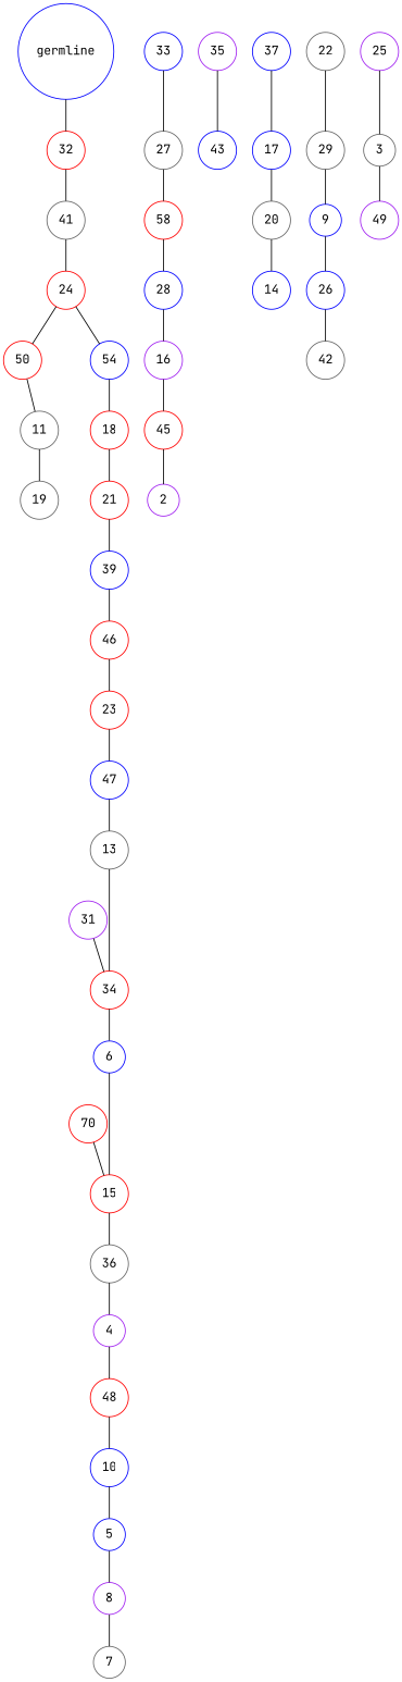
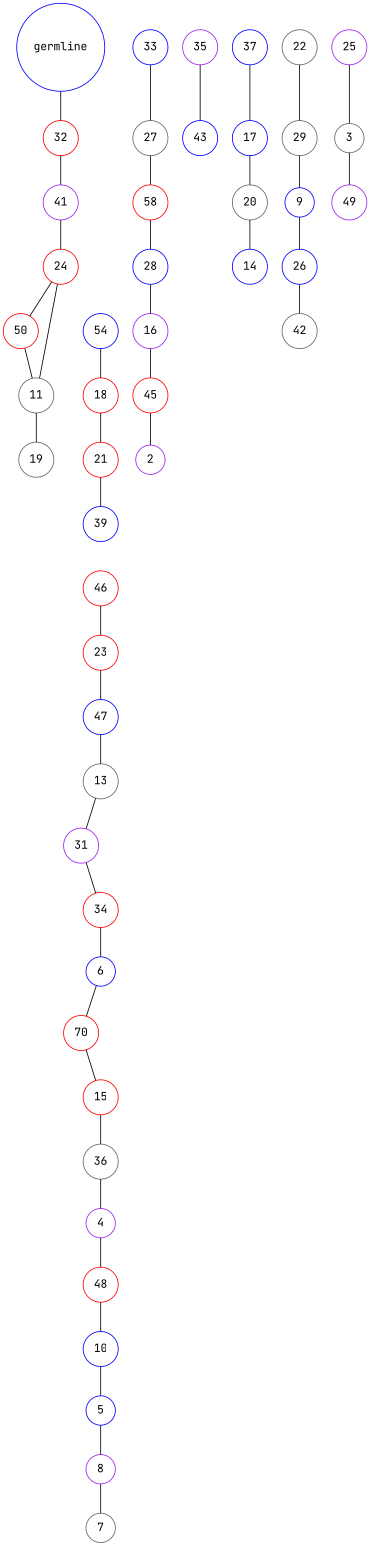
  graph {
    fontname="JetBrains Mono"
    rankdir=UD
    splines=line
    node [color=blue fontname="JetBrains Mono" shape=circle]
    edge [fontname="JetBrains Mono"]
    n1 [label=germline]
    n2 [color=red label=32]
-   n3 [color=gray40 label=41]
+   n3 [color=purple label=41]
    n4 [color=red label=24]
    n5 [color=red label=50]
    n6 [label=54]
    n7 [color=gray40 label=11]
    n8 [color=red label=18]
    n9 [color=gray40 label=19]
    n10 [label=33]
    n11 [color=gray40 label=27]
    n12 [color=red label=58]
    n13 [label=28]
    n14 [color=purple label=16]
    n15 [color=red label=45]
    n16 [color=purple label=2]
    n17 [color=purple label=35]
    n18 [label=43]
    n19 [label=37]
    n20 [label=17]
    n21 [color=gray40 label=22]
    n22 [color=gray40 label=29]
    n23 [label=9]
    n24 [label=26]
    n25 [color=gray40 label=42]
    n26 [color=purple label=25]
    n27 [color=gray40 label=3]
    n28 [color=purple label=49]
    n29 [color=gray40 label=20]
    n30 [label=14]
    n31 [color=red label=21]
    n32 [label=39]
    n33 [color=red label=46]
    n34 [color=red label=23]
    n35 [label=47]
    n36 [color=gray40 label=13]
    n37 [color=purple label=31]
    n38 [color=red label=34]
    n39 [label=6]
    n40 [color=red label=70]
    n41 [color=red label=15]
    n42 [color=gray40 label=36]
    n43 [color=purple label=4]
    n44 [color=red label=48]
    n45 [label=10]
    n46 [label=5]
    n47 [color=purple label=8]
    n48 [color=gray40 label=7]
    n1 -- n2
    n2 -- n3
    n3 -- n4
    n4 -- n5
-   n4 -- n6
+   n4 -- n7
    n5 -- n7
    n6 -- n8
    n7 -- n9
    n8 -- n31
    n10 -- n11
    n11 -- n12
    n12 -- n13
    n13 -- n14
    n14 -- n15
    n15 -- n16
    n17 -- n18
    n19 -- n20
    n20 -- n29
    n21 -- n22
    n22 -- n23
    n23 -- n24
    n24 -- n25
    n26 -- n27
    n27 -- n28
    n29 -- n30
    n31 -- n32
-   n32 -- n33
    n33 -- n34
    n34 -- n35
    n35 -- n36
-   n36 -- n38
+   n36 -- n37
    n37 -- n38
    n38 -- n39
-   n39 -- n41
+   n39 -- n40
    n40 -- n41
    n41 -- n42
    n42 -- n43
    n43 -- n44
    n44 -- n45
    n45 -- n46
    n46 -- n47
    n47 -- n48
  }
